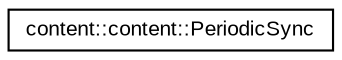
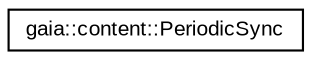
  digraph {
    rankdir=LR
    fontname="Liberation Sans"
-   n1 [color=black fillcolor=white fontname="Liberation Sans" fontsize=10 height=0.2 label="content::content::PeriodicSync" shape=record style=filled width=0.4]
+   n1 [color=black fillcolor=white fontname="Liberation Sans" fontsize=10 height=0.2 label="gaia::content::PeriodicSync" shape=record style=filled width=0.4]
  }
